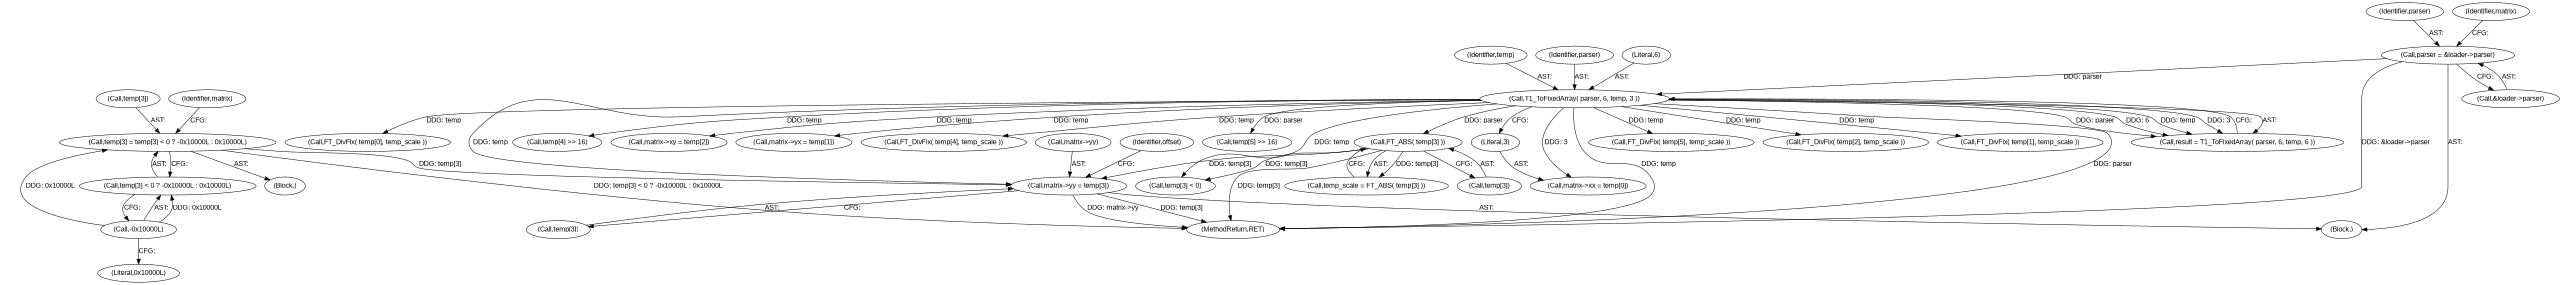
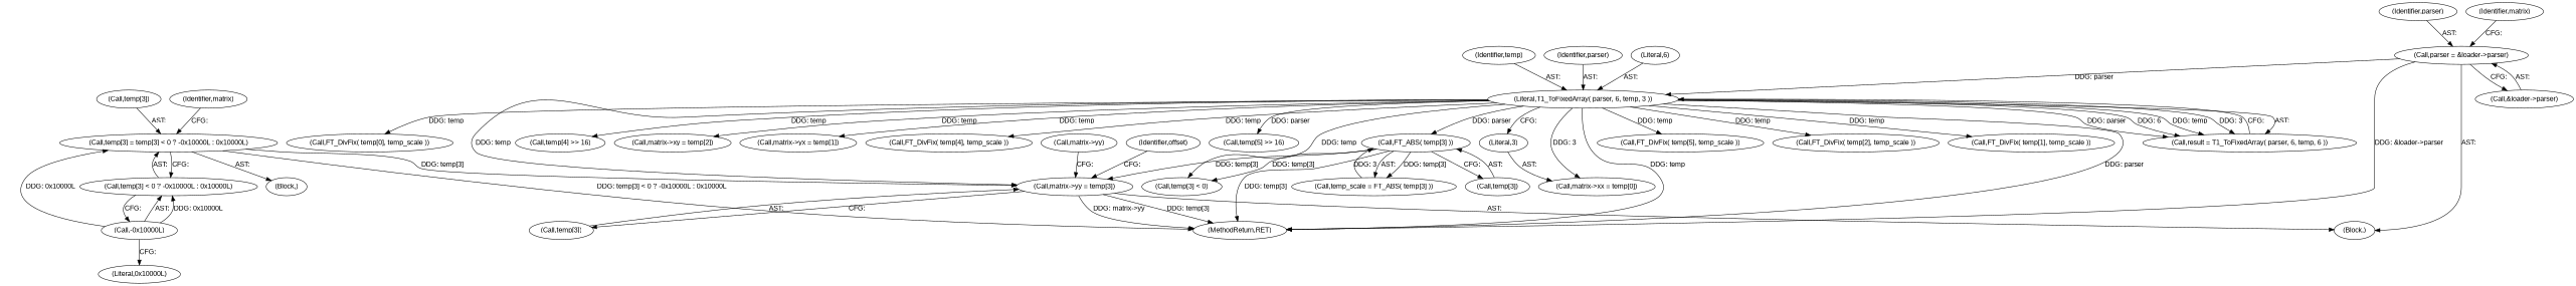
  digraph {
    fontname="Liberation Sans"
    node [fontname="Liberation Sans"]
    edge [fontname="Liberation Sans"]
    n1 [label="(Call,matrix->yy = temp[3])"]
    n2 [label="(MethodReturn,RET)"]
    n3 [label="(Call,temp[3])"]
    n4 [label="(Block,)"]
-   n5 [label="(Call,T1_ToFixedArray( parser, 6, temp, 3 ))"]
+   n5 [label="(Literal,T1_ToFixedArray( parser, 6, temp, 3 ))"]
    n6 [label="(Call,FT_ABS( temp[3] ))"]
    n7 [label="(Call,FT_DivFix( temp[5], temp_scale ))"]
    n8 [label="(Call,FT_DivFix( temp[2], temp_scale ))"]
    n9 [label="(Call,FT_DivFix( temp[1], temp_scale ))"]
    n10 [label="(Call,result = T1_ToFixedArray( parser, 6, temp, 6 ))"]
    n11 [label="(Call,FT_DivFix( temp[0], temp_scale ))"]
    n12 [label="(Call,temp[4] >> 16)"]
    n13 [label="(Call,matrix->xy = temp[2])"]
    n14 [label="(Call,temp[3] < 0)"]
    n15 [label="(Call,matrix->yx = temp[1])"]
    n16 [label="(Literal,3)"]
    n17 [label="(Call,matrix->xx = temp[0])"]
    n18 [label="(Call,FT_DivFix( temp[4], temp_scale ))"]
    n19 [label="(Call,temp[5] >> 16)"]
    n20 [label="(Call,temp_scale = FT_ABS( temp[3] ))"]
    n21 [label="(Call,temp[3])"]
    n22 [label="(Call,parser = &loader->parser)"]
    n23 [label="(Call,&loader->parser)"]
    n24 [label="(Call,temp[3] = temp[3] < 0 ? -0x10000L : 0x10000L)"]
    n25 [label="(Call,temp[3] < 0 ? -0x10000L : 0x10000L)"]
    n26 [label="(Block,)"]
    n27 [label="(Call,-0x10000L)"]
    n28 [label="(Literal,0x10000L)"]
    n29 [label="(Identifier,temp)"]
    n30 [label="(Identifier,offset)"]
    n31 [label="(Call,temp[3])"]
    n32 [label="(Identifier,parser)"]
    n33 [label="(Identifier,matrix)"]
    n34 [label="(Identifier,parser)"]
    n35 [label="(Identifier,matrix)"]
    n36 [label="(Call,matrix->yy)"]
    n37 [label="(Literal,6)"]
    n1 -> n2 [label="DDG: temp[3]"]
    n1 -> n2 [label="DDG: matrix->yy"]
    n1 -> n3 [label="CFG: "]
    n1 -> n4 [label="AST: "]
    n3 -> n1 [label="AST: "]
    n5 -> n1 [label="DDG: temp"]
    n5 -> n2 [label="DDG: temp"]
    n5 -> n2 [label="DDG: parser"]
    n5 -> n6 [label="DDG: parser"]
    n5 -> n7 [label="DDG: temp"]
    n5 -> n8 [label="DDG: temp"]
    n5 -> n9 [label="DDG: temp"]
    n5 -> n10 [label="AST: "]
    n5 -> n10 [label="DDG: parser"]
    n5 -> n10 [label="DDG: 6"]
    n5 -> n10 [label="DDG: temp"]
    n5 -> n10 [label="DDG: 3"]
    n5 -> n11 [label="DDG: temp"]
    n5 -> n12 [label="DDG: temp"]
    n5 -> n13 [label="DDG: temp"]
    n5 -> n14 [label="DDG: temp"]
    n5 -> n15 [label="DDG: temp"]
    n5 -> n16 [label="CFG: "]
    n5 -> n17 [label="DDG: 3"]
    n5 -> n18 [label="DDG: temp"]
    n5 -> n19 [label="DDG: parser"]
    n6 -> n1 [label="DDG: temp[3]"]
    n6 -> n2 [label="DDG: temp[3]"]
    n6 -> n14 [label="DDG: temp[3]"]
    n6 -> n20 [label="AST: "]
    n6 -> n20 [label="DDG: temp[3]"]
    n6 -> n21 [label="CFG: "]
    n10 -> n5 [label="CFG: "]
    n16 -> n17 [label="AST: "]
-   n20 -> n6 [label="CFG: "]
+   n20 -> n6 [label="DDG: 3"]
    n21 -> n6 [label="AST: "]
    n22 -> n2 [label="DDG: &loader->parser"]
    n22 -> n4 [label="AST: "]
    n22 -> n5 [label="DDG: parser"]
    n22 -> n23 [label="CFG: "]
    n23 -> n22 [label="AST: "]
    n24 -> n1 [label="DDG: temp[3]"]
    n24 -> n2 [label="DDG: temp[3] < 0 ? -0x10000L : 0x10000L"]
    n24 -> n25 [label="CFG: "]
    n24 -> n26 [label="AST: "]
    n25 -> n24 [label="AST: "]
    n25 -> n27 [label="CFG: "]
    n27 -> n24 [label="DDG: 0x10000L"]
    n27 -> n25 [label="AST: "]
    n27 -> n25 [label="DDG: 0x10000L"]
    n27 -> n28 [label="CFG: "]
    n29 -> n5 [label="AST: "]
    n30 -> n1 [label="CFG: "]
    n31 -> n24 [label="AST: "]
    n32 -> n22 [label="AST: "]
    n33 -> n22 [label="CFG: "]
    n34 -> n5 [label="AST: "]
    n35 -> n24 [label="CFG: "]
-   n36 -> n1 [label="AST: "]
+   n36 -> n1 [label="CFG: "]
    n37 -> n5 [label="AST: "]
  }
